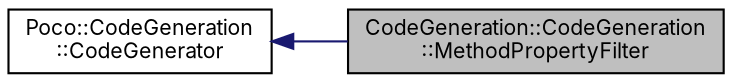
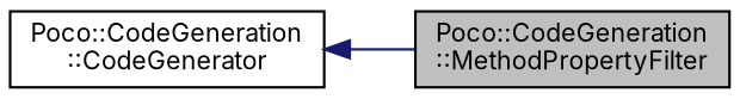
  digraph {
    rankdir=LR
    fontname=Inter
    node [color=black fontname=Inter fontsize=10 shape=record style=filled]
-   n1 [fillcolor=grey75 fontcolor=black height=0.2 label="CodeGeneration::CodeGeneration\l::MethodPropertyFilter" width=0.4]
+   n1 [fillcolor=grey75 fontcolor=black height=0.2 label="Poco::CodeGeneration\l::MethodPropertyFilter" width=0.4]
    n2 [fillcolor=white height=0.2 label="Poco::CodeGeneration\l::CodeGenerator" width=0.4]
    n2 -> n1 [color=midnightblue dir=back fontname=Inter fontsize=10 labelfontname=Helvetica labelfontsize=10 style=solid]
  }
